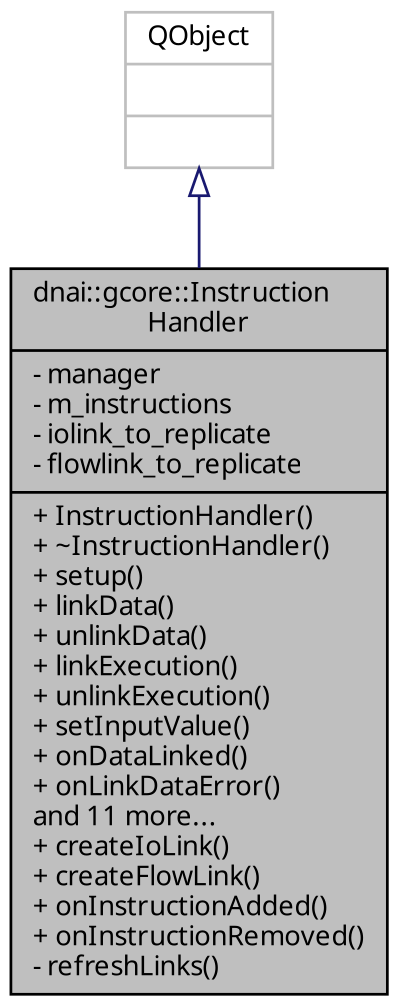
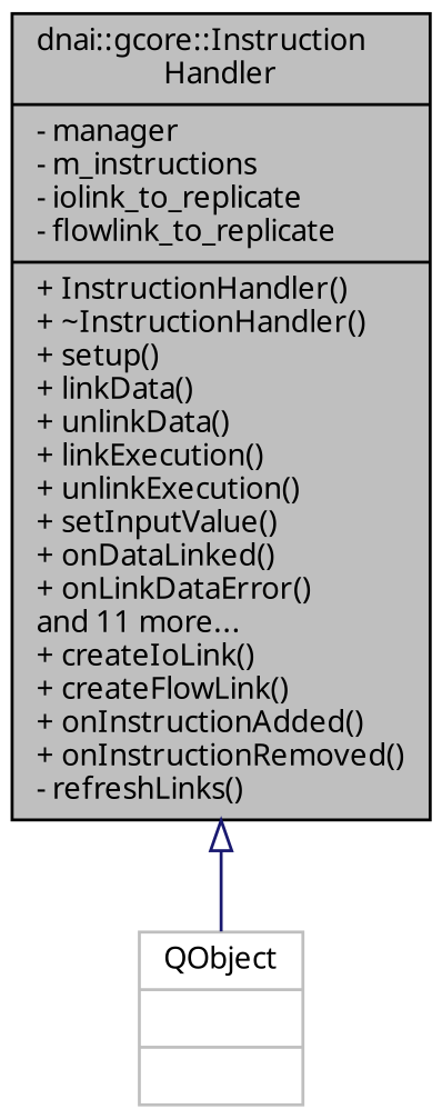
  digraph {
    fontname="Noto Sans"
    node [fontname="Noto Sans" fontsize=10 shape=record style=filled]
    n1 [color=black fillcolor=grey75 fontcolor=black height=0.2 label="{dnai::gcore::Instruction\lHandler\n|- manager\l- m_instructions\l- iolink_to_replicate\l- flowlink_to_replicate\l|+ InstructionHandler()\l+ ~InstructionHandler()\l+ setup()\l+ linkData()\l+ unlinkData()\l+ linkExecution()\l+ unlinkExecution()\l+ setInputValue()\l+ onDataLinked()\l+ onLinkDataError()\land 11 more...\l+ createIoLink()\l+ createFlowLink()\l+ onInstructionAdded()\l+ onInstructionRemoved()\l- refreshLinks()\l}" width=0.4]
    n2 [color=grey75 fillcolor=white height=0.2 label="{QObject\n||}" width=0.4]
-   n2 -> n1 [arrowtail=onormal color=midnightblue dir=back fontname="Noto Sans" fontsize=10 labelfontname=Helvetica labelfontsize=10 style=solid]
+   n1 -> n2 [arrowtail=onormal color=midnightblue dir=back fontname="Noto Sans" fontsize=10 labelfontname=Helvetica labelfontsize=10 style=solid]
  }
